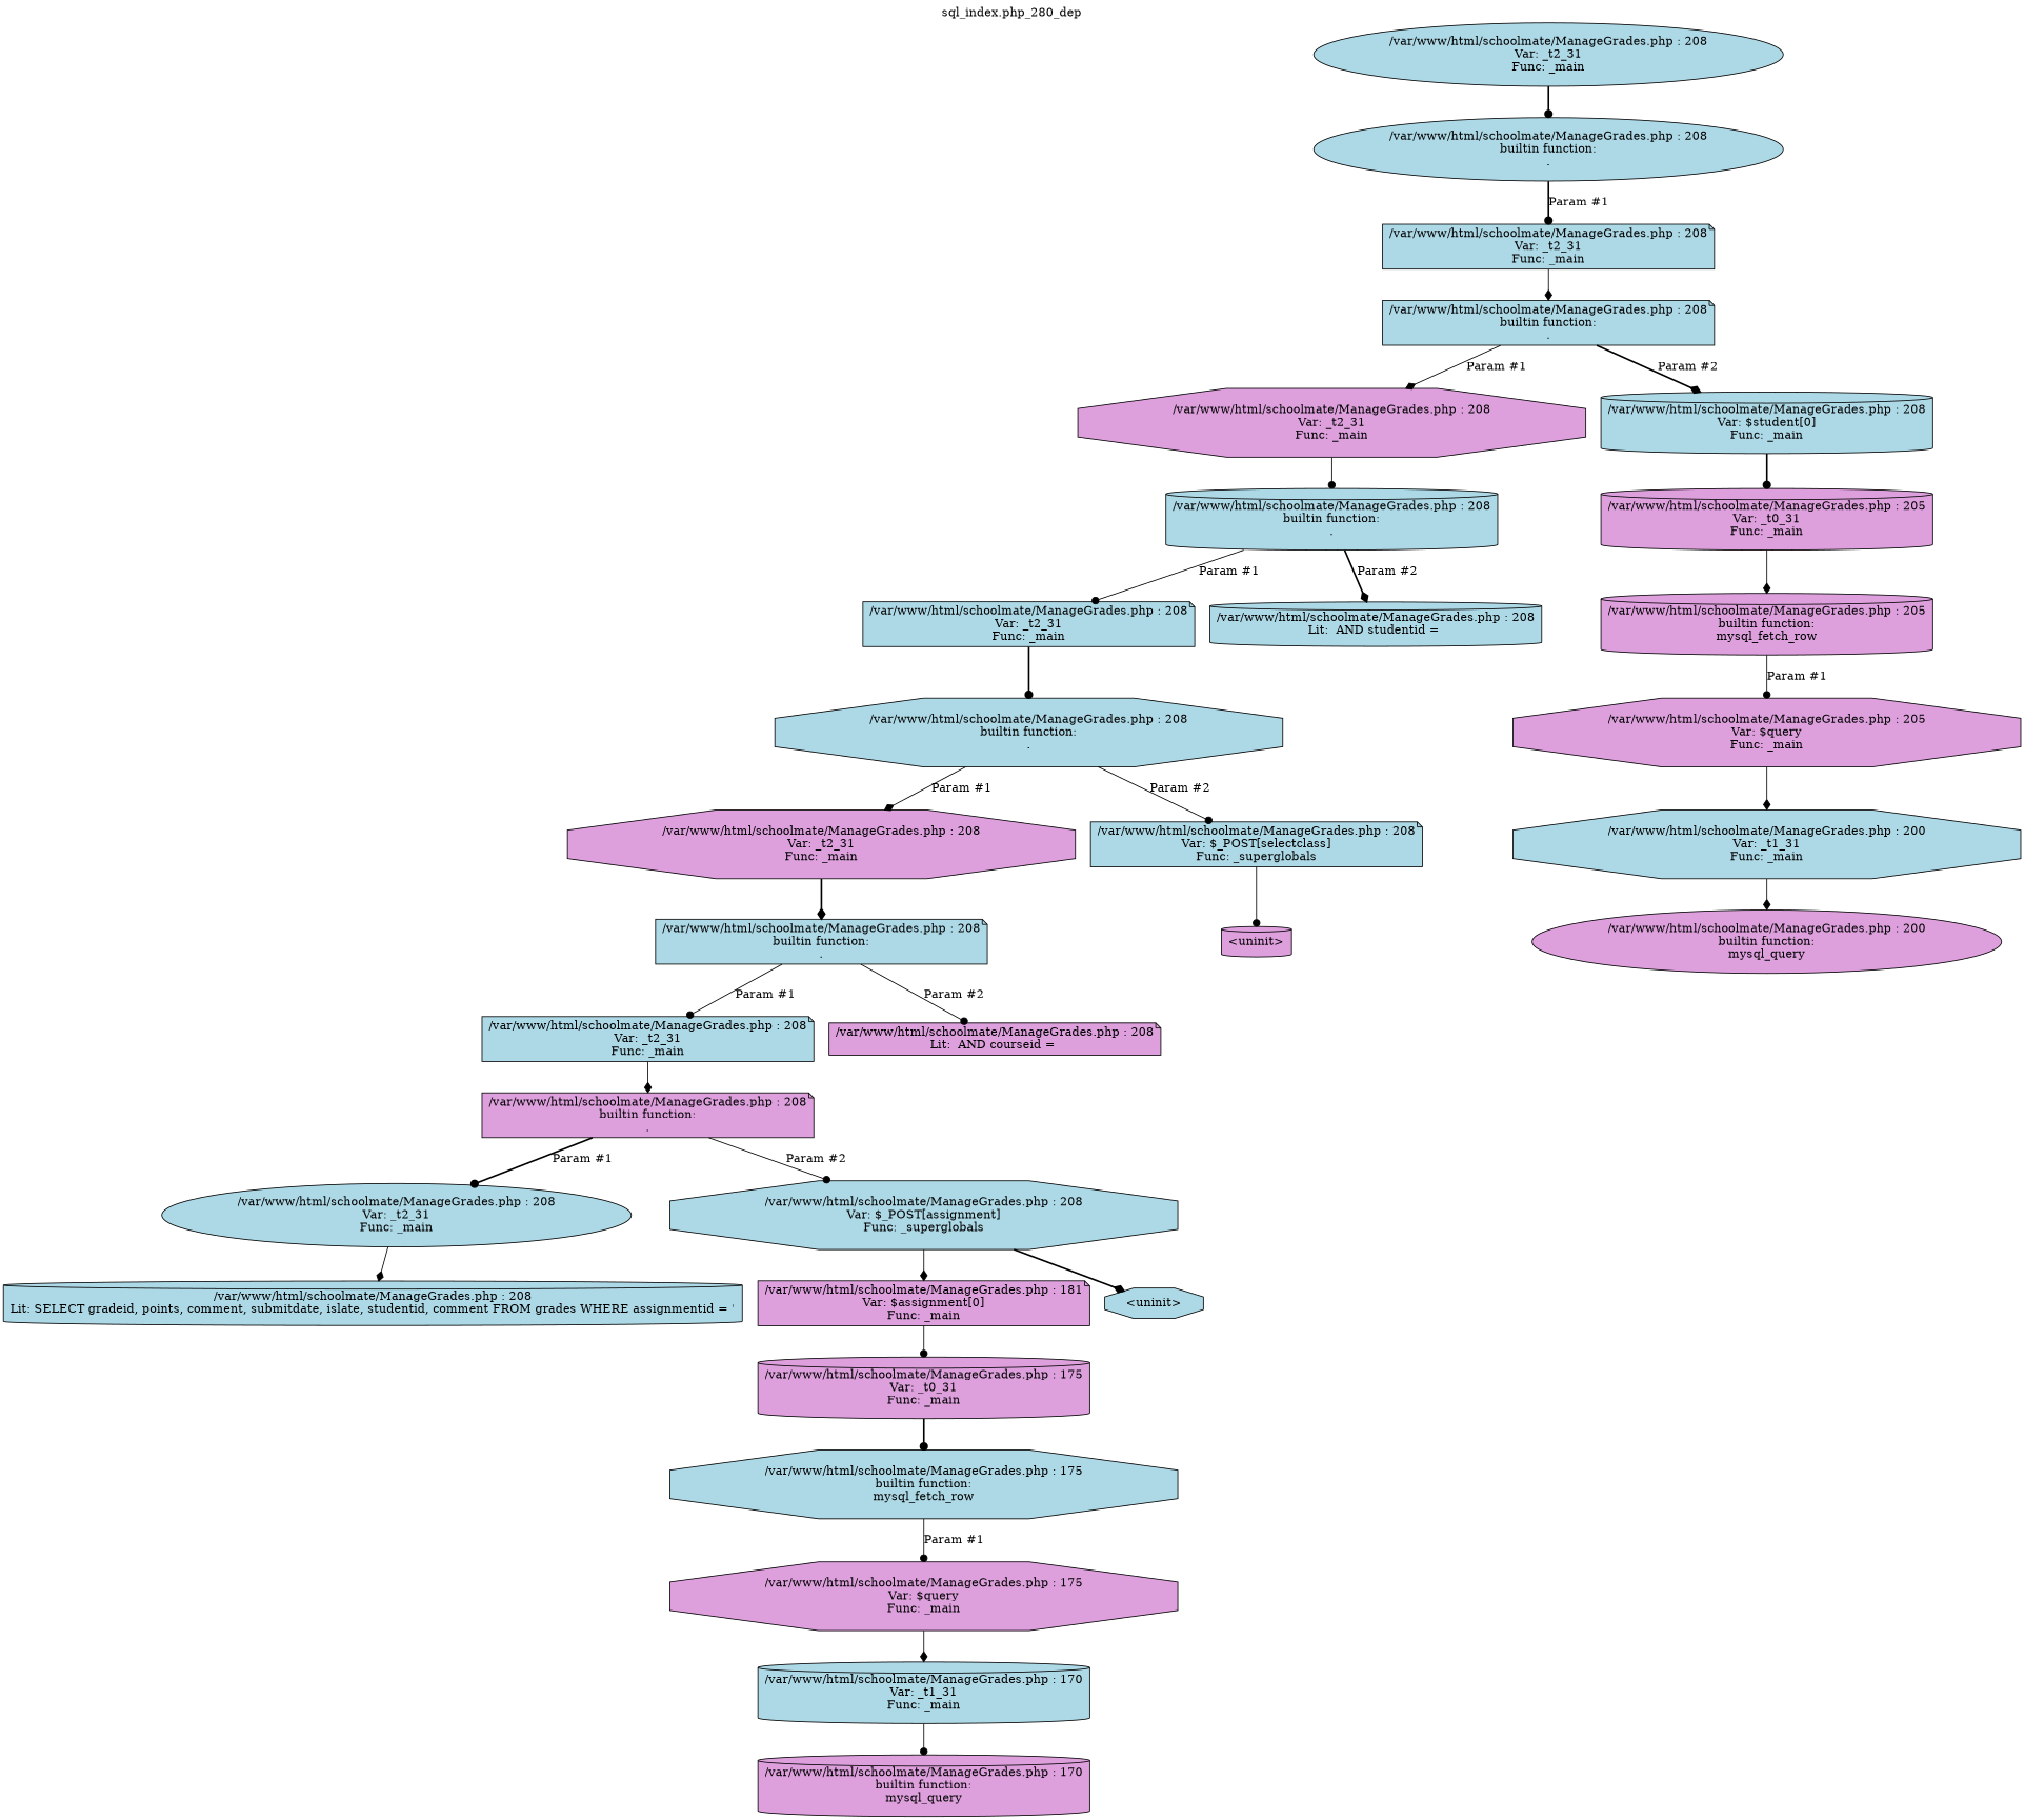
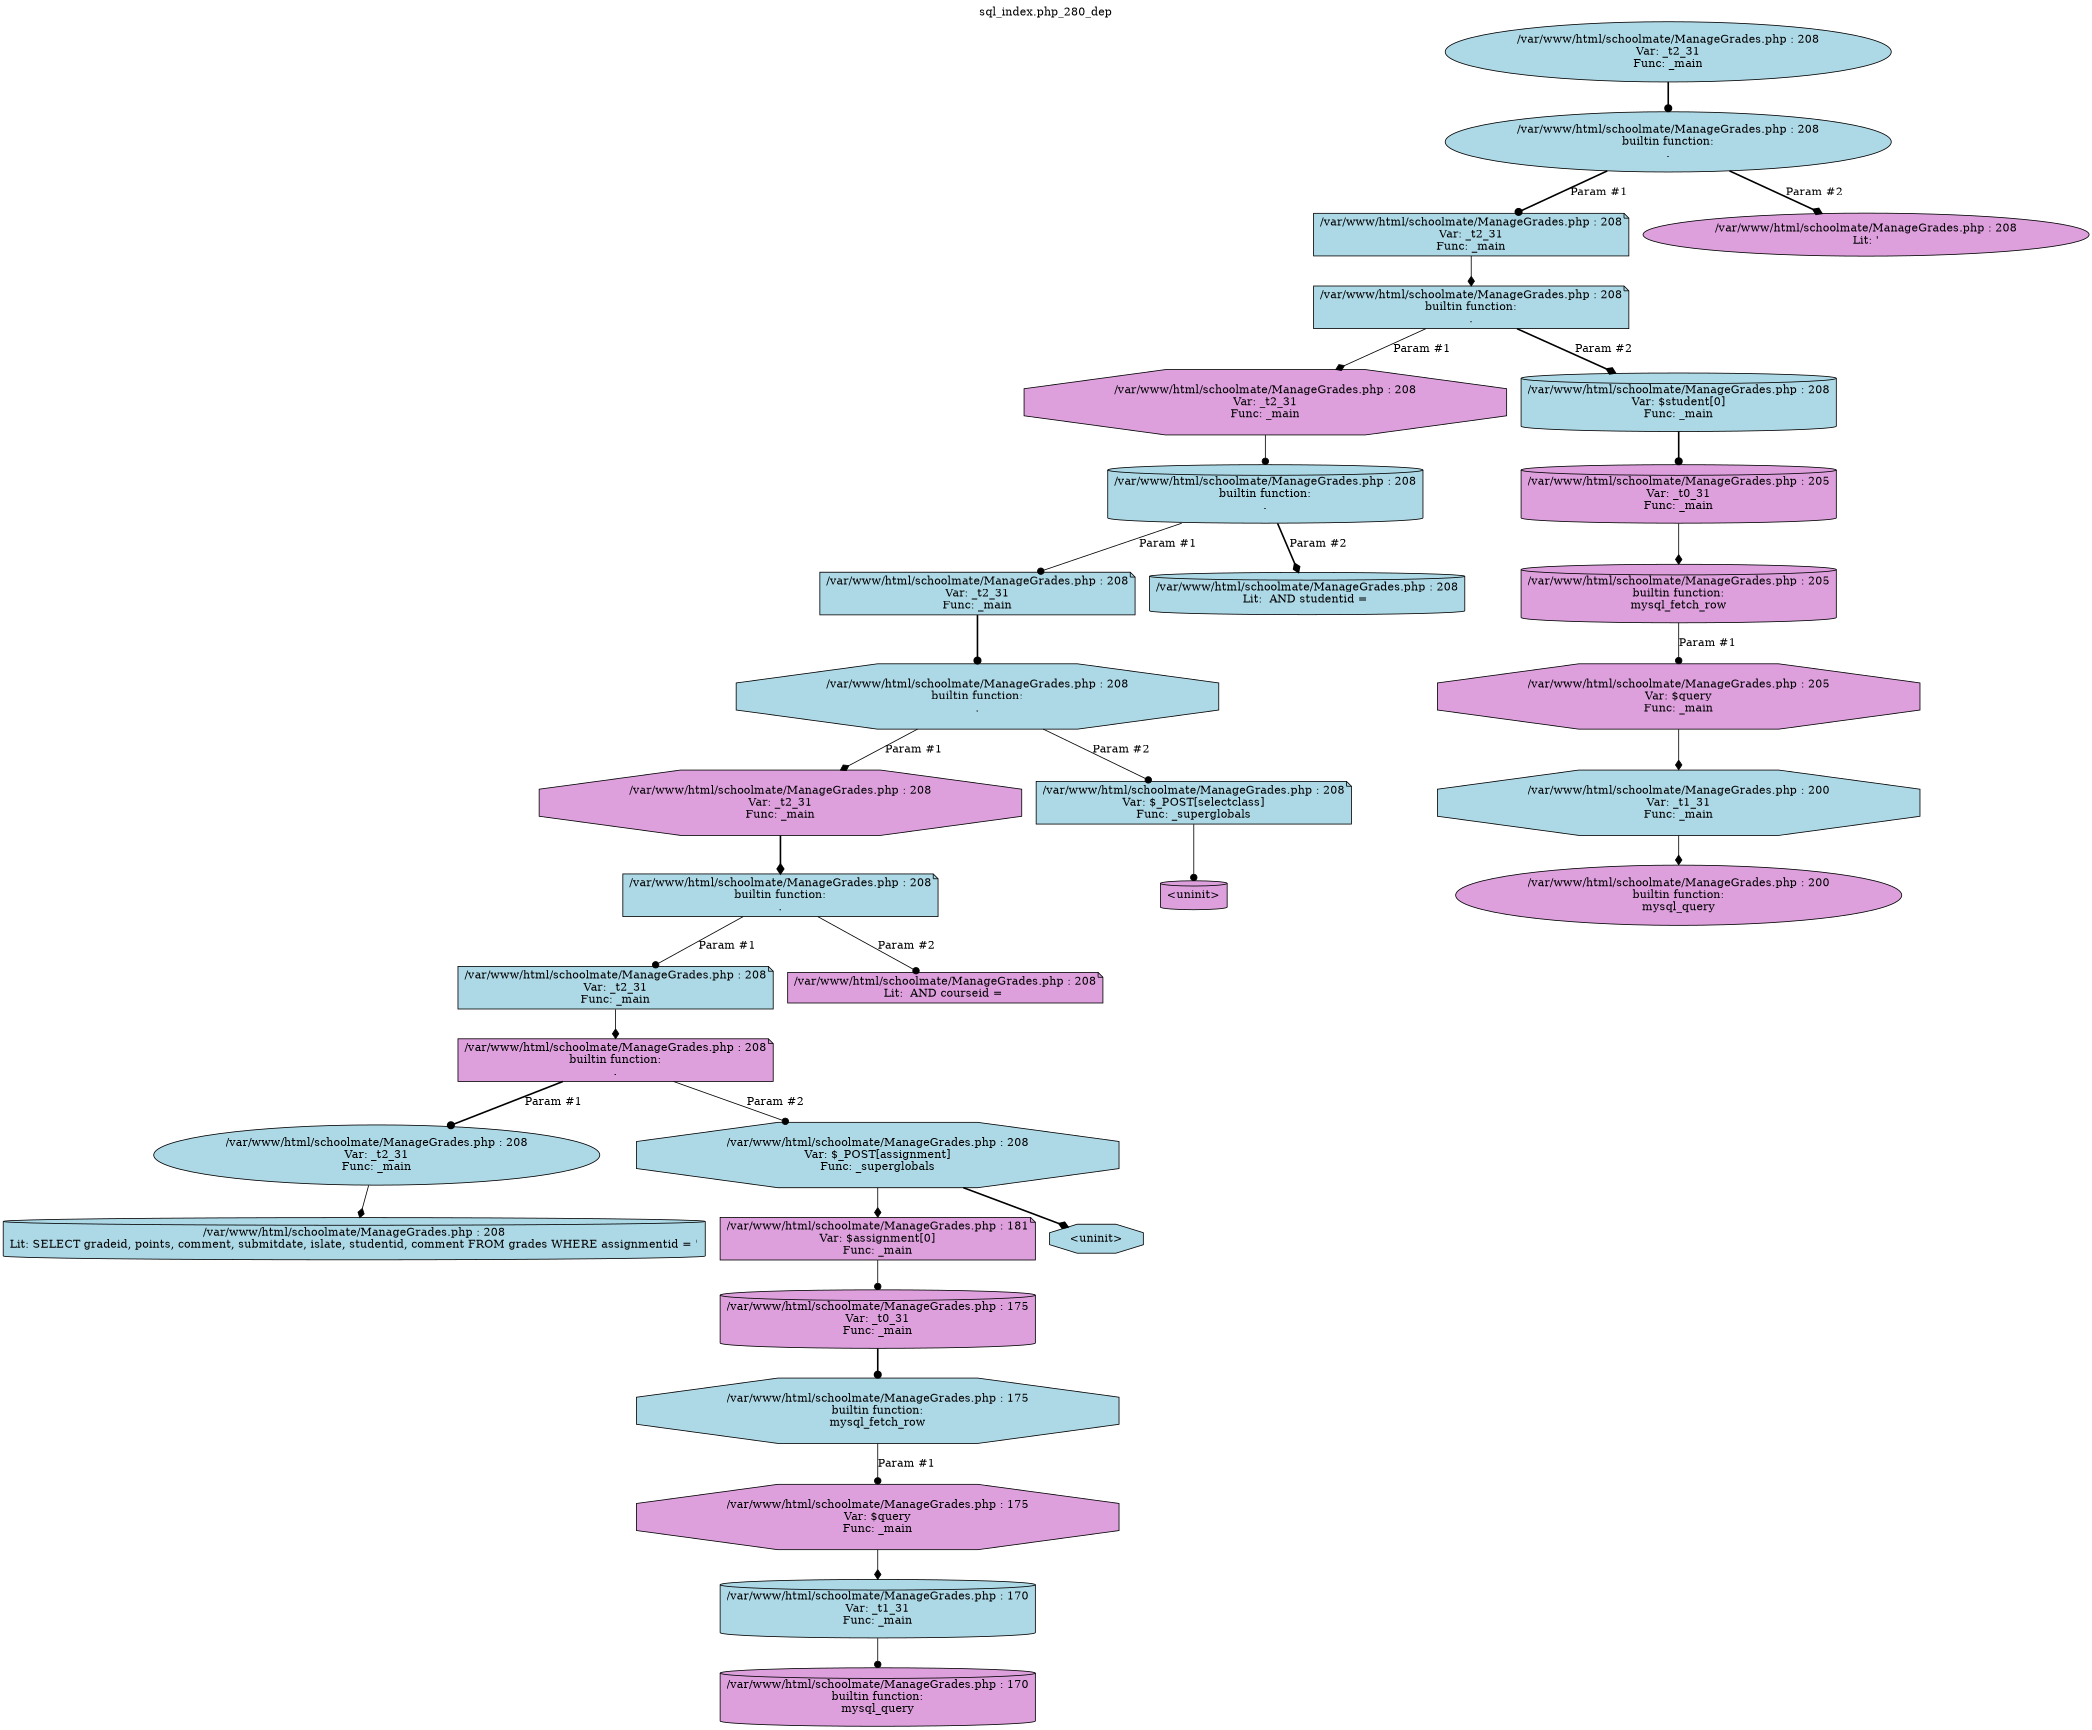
  digraph {
    label="sql_index.php_280_dep"
    labelloc=t
    node [shape=cylinder style=filled fillcolor=lightblue]
    edge [style=solid arrowhead=dot]
    n1 [label="/var/www/html/schoolmate/ManageGrades.php : 208\nVar: _t2_31\nFunc: _main\n" shape=ellipse]
    n2 [label="/var/www/html/schoolmate/ManageGrades.php : 208\nbuiltin function:\n.\n" shape=ellipse]
    n3 [label="/var/www/html/schoolmate/ManageGrades.php : 208\nVar: _t2_31\nFunc: _main\n" shape=note]
+   n4 [label="/var/www/html/schoolmate/ManageGrades.php : 208\nLit: '\n" shape=ellipse fillcolor=plum]
    n5 [label="/var/www/html/schoolmate/ManageGrades.php : 208\nbuiltin function:\n.\n" shape=note]
    n6 [label="/var/www/html/schoolmate/ManageGrades.php : 208\nVar: _t2_31\nFunc: _main\n" shape=octagon fillcolor=plum]
    n7 [label="/var/www/html/schoolmate/ManageGrades.php : 208\nVar: $student[0]\nFunc: _main\n"]
    n8 [label="/var/www/html/schoolmate/ManageGrades.php : 208\nbuiltin function:\n.\n"]
    n9 [label="/var/www/html/schoolmate/ManageGrades.php : 208\nVar: _t2_31\nFunc: _main\n" shape=note]
    n10 [label="/var/www/html/schoolmate/ManageGrades.php : 208\nLit:  AND studentid = \n"]
    n11 [label="/var/www/html/schoolmate/ManageGrades.php : 208\nbuiltin function:\n.\n" shape=octagon]
    n12 [label="/var/www/html/schoolmate/ManageGrades.php : 208\nVar: _t2_31\nFunc: _main\n" shape=octagon fillcolor=plum]
    n13 [label="/var/www/html/schoolmate/ManageGrades.php : 208\nVar: $_POST[selectclass]\nFunc: _superglobals\n" shape=note]
    n14 [label="/var/www/html/schoolmate/ManageGrades.php : 208\nbuiltin function:\n.\n" shape=note]
    n15 [label="/var/www/html/schoolmate/ManageGrades.php : 208\nVar: _t2_31\nFunc: _main\n" shape=note]
    n16 [label="/var/www/html/schoolmate/ManageGrades.php : 208\nLit:  AND courseid = \n" shape=note fillcolor=plum]
    n17 [label="/var/www/html/schoolmate/ManageGrades.php : 208\nbuiltin function:\n.\n" shape=note fillcolor=plum]
    n18 [label="/var/www/html/schoolmate/ManageGrades.php : 208\nVar: _t2_31\nFunc: _main\n" shape=ellipse]
    n19 [label="/var/www/html/schoolmate/ManageGrades.php : 208\nVar: $_POST[assignment]\nFunc: _superglobals\n" shape=octagon]
    n20 [label="/var/www/html/schoolmate/ManageGrades.php : 208\nLit: SELECT gradeid, points, comment, submitdate, islate, studentid, comment FROM grades WHERE assignmentid = '\n"]
    n21 [label="/var/www/html/schoolmate/ManageGrades.php : 181\nVar: $assignment[0]\nFunc: _main\n" shape=note fillcolor=plum]
    n22 [label="<uninit>" shape=octagon]
    n23 [label="/var/www/html/schoolmate/ManageGrades.php : 175\nVar: _t0_31\nFunc: _main\n" fillcolor=plum]
    n24 [label="/var/www/html/schoolmate/ManageGrades.php : 175\nbuiltin function:\nmysql_fetch_row\n" shape=octagon]
    n25 [label="/var/www/html/schoolmate/ManageGrades.php : 175\nVar: $query\nFunc: _main\n" shape=octagon fillcolor=plum]
    n26 [label="/var/www/html/schoolmate/ManageGrades.php : 170\nVar: _t1_31\nFunc: _main\n"]
    n27 [label="/var/www/html/schoolmate/ManageGrades.php : 170\nbuiltin function:\nmysql_query\n" fillcolor=plum]
    n28 [label="<uninit>" fillcolor=plum]
    n29 [label="/var/www/html/schoolmate/ManageGrades.php : 205\nVar: _t0_31\nFunc: _main\n" fillcolor=plum]
    n30 [label="/var/www/html/schoolmate/ManageGrades.php : 205\nbuiltin function:\nmysql_fetch_row\n" fillcolor=plum]
    n31 [label="/var/www/html/schoolmate/ManageGrades.php : 205\nVar: $query\nFunc: _main\n" shape=octagon fillcolor=plum]
    n32 [label="/var/www/html/schoolmate/ManageGrades.php : 200\nVar: _t1_31\nFunc: _main\n" shape=octagon]
    n33 [label="/var/www/html/schoolmate/ManageGrades.php : 200\nbuiltin function:\nmysql_query\n" shape=ellipse fillcolor=plum]
    n1 -> n2 [style=bold]
    n2 -> n3 [label="Param #1" style=bold]
+   n2 -> n4 [label="Param #2" style=bold arrowhead=diamond]
    n3 -> n5 [arrowhead=diamond]
    n5 -> n6 [label="Param #1" arrowhead=diamond]
    n5 -> n7 [label="Param #2" style=bold arrowhead=diamond]
    n6 -> n8
    n7 -> n29 [style=bold]
    n8 -> n9 [label="Param #1"]
    n8 -> n10 [label="Param #2" style=bold arrowhead=diamond]
    n9 -> n11 [style=bold]
    n11 -> n12 [label="Param #1" arrowhead=diamond]
    n11 -> n13 [label="Param #2"]
    n12 -> n14 [style=bold arrowhead=diamond]
    n13 -> n28
    n14 -> n15 [label="Param #1"]
    n14 -> n16 [label="Param #2"]
    n15 -> n17 [arrowhead=diamond]
    n17 -> n18 [label="Param #1" style=bold]
    n17 -> n19 [label="Param #2"]
    n18 -> n20 [arrowhead=diamond]
    n19 -> n21 [arrowhead=diamond]
    n19 -> n22 [style=bold arrowhead=diamond]
    n21 -> n23
    n23 -> n24 [style=bold]
    n24 -> n25 [label="Param #1"]
    n25 -> n26 [arrowhead=diamond]
    n26 -> n27
    n29 -> n30 [arrowhead=diamond]
    n30 -> n31 [label="Param #1"]
    n31 -> n32 [arrowhead=diamond]
    n32 -> n33 [arrowhead=diamond]
  }
